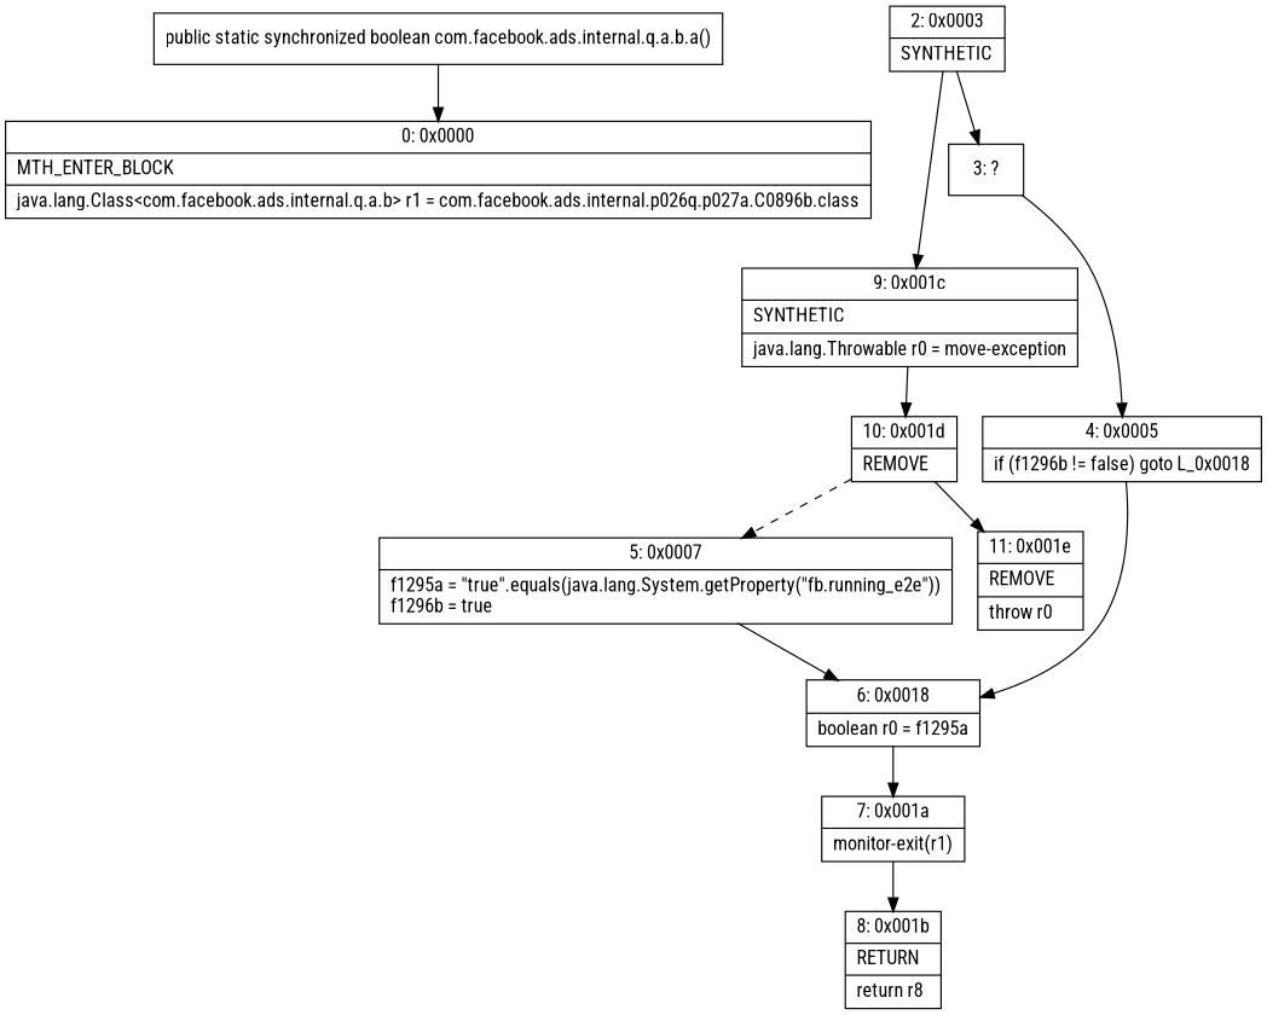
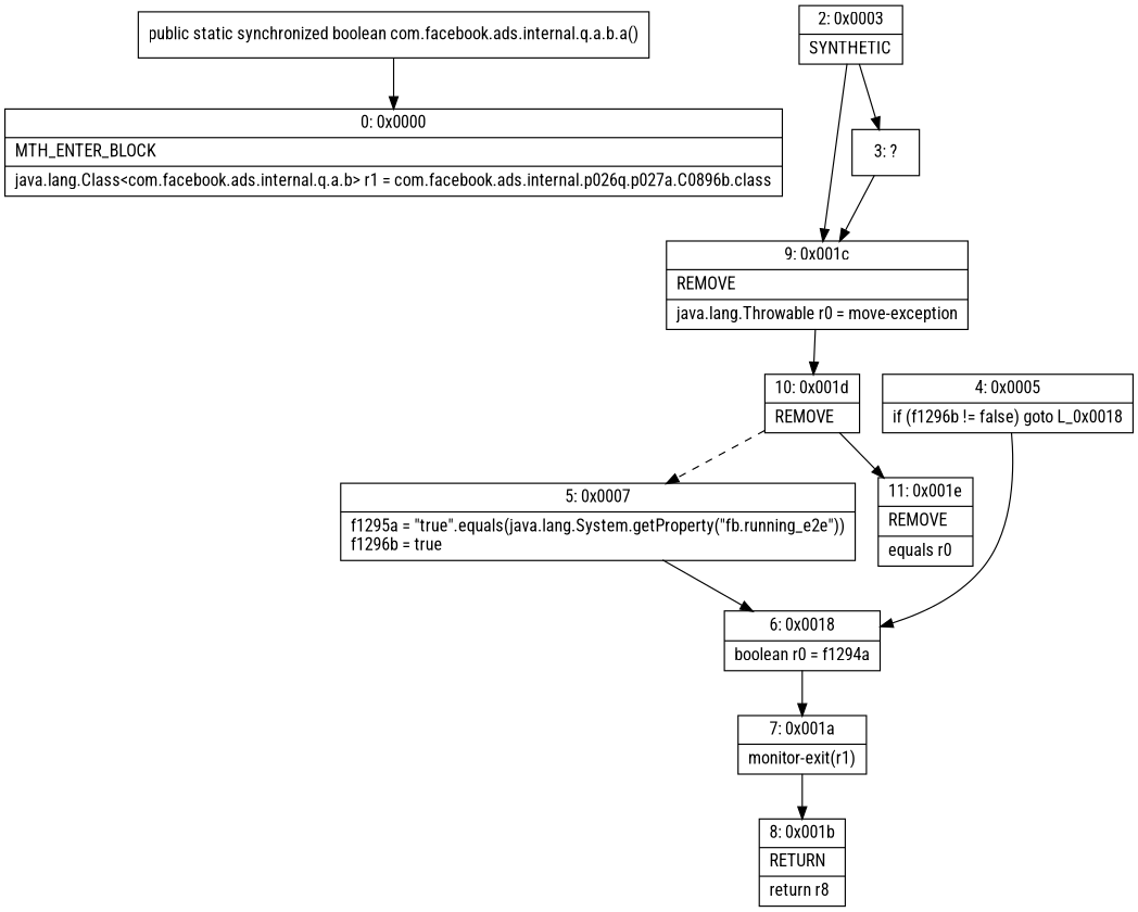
  digraph {
    fontname="Roboto Condensed"
    node [fontname="Roboto Condensed" shape=record]
    edge [fontname="Roboto Condensed"]
    n1 [label="{0\:\ 0x0000|MTH_ENTER_BLOCK\l|java.lang.Class\<com.facebook.ads.internal.q.a.b\> r1 = com.facebook.ads.internal.p026q.p027a.C0896b.class\l}"]
    n2 [label="{2\:\ 0x0003|SYNTHETIC\l}"]
    n3 [label="{3\:\ ?}"]
-   n4 [label="{9\:\ 0x001c|SYNTHETIC\l|java.lang.Throwable r0 = move\-exception\l}"]
+   n4 [label="{9\:\ 0x001c|REMOVE\l|java.lang.Throwable r0 = move\-exception\l}"]
    n5 [label="{4\:\ 0x0005|if (f1296b != false) goto L_0x0018\l}"]
    n6 [label="{10\:\ 0x001d|REMOVE\l}"]
-   n7 [label="{6\:\ 0x0018|boolean r0 = f1295a\l}"]
+   n7 [label="{6\:\ 0x0018|boolean r0 = f1294a\l}"]
    n8 [label="{5\:\ 0x0007|f1295a = \"true\".equals(java.lang.System.getProperty(\"fb.running_e2e\"))\lf1296b = true\l}"]
    n9 [label="{7\:\ 0x001a|monitor\-exit(r1)\l}"]
    n10 [label="{8\:\ 0x001b|RETURN\l|return r8\l}"]
-   n11 [label="{11\:\ 0x001e|REMOVE\l|throw r0\l}"]
+   n11 [label="{11\:\ 0x001e|REMOVE\l|equals r0\l}"]
    n12 [label="{public static synchronized boolean com.facebook.ads.internal.q.a.b.a() }"]
    n2 -> n3
    n2 -> n4
-   n3 -> n5
+   n3 -> n4
    n4 -> n6
    n5 -> n7
    n6 -> n8 [style=dashed]
    n6 -> n11
    n7 -> n9
    n8 -> n7
    n9 -> n10
    n12 -> n1
  }
